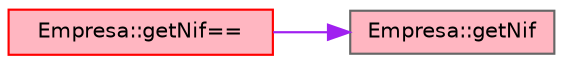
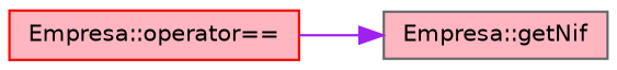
  digraph {
    rankdir=LR
    node [fillcolor=lightpink fontname=Helvetica fontsize=10 shape=record style=filled]
-   n1 [color=red fontcolor=black height=0.2 label="Empresa::getNif==" width=0.4]
+   n1 [color=red fontcolor=black height=0.2 label="Empresa::operator==" width=0.4]
    n2 [color=gray40 height=0.2 label="Empresa::getNif" width=0.4]
    n1 -> n2 [color=purple fontname=Helvetica fontsize=10 labelfontname=Helvetica labelfontsize=10 style=solid]
  }
